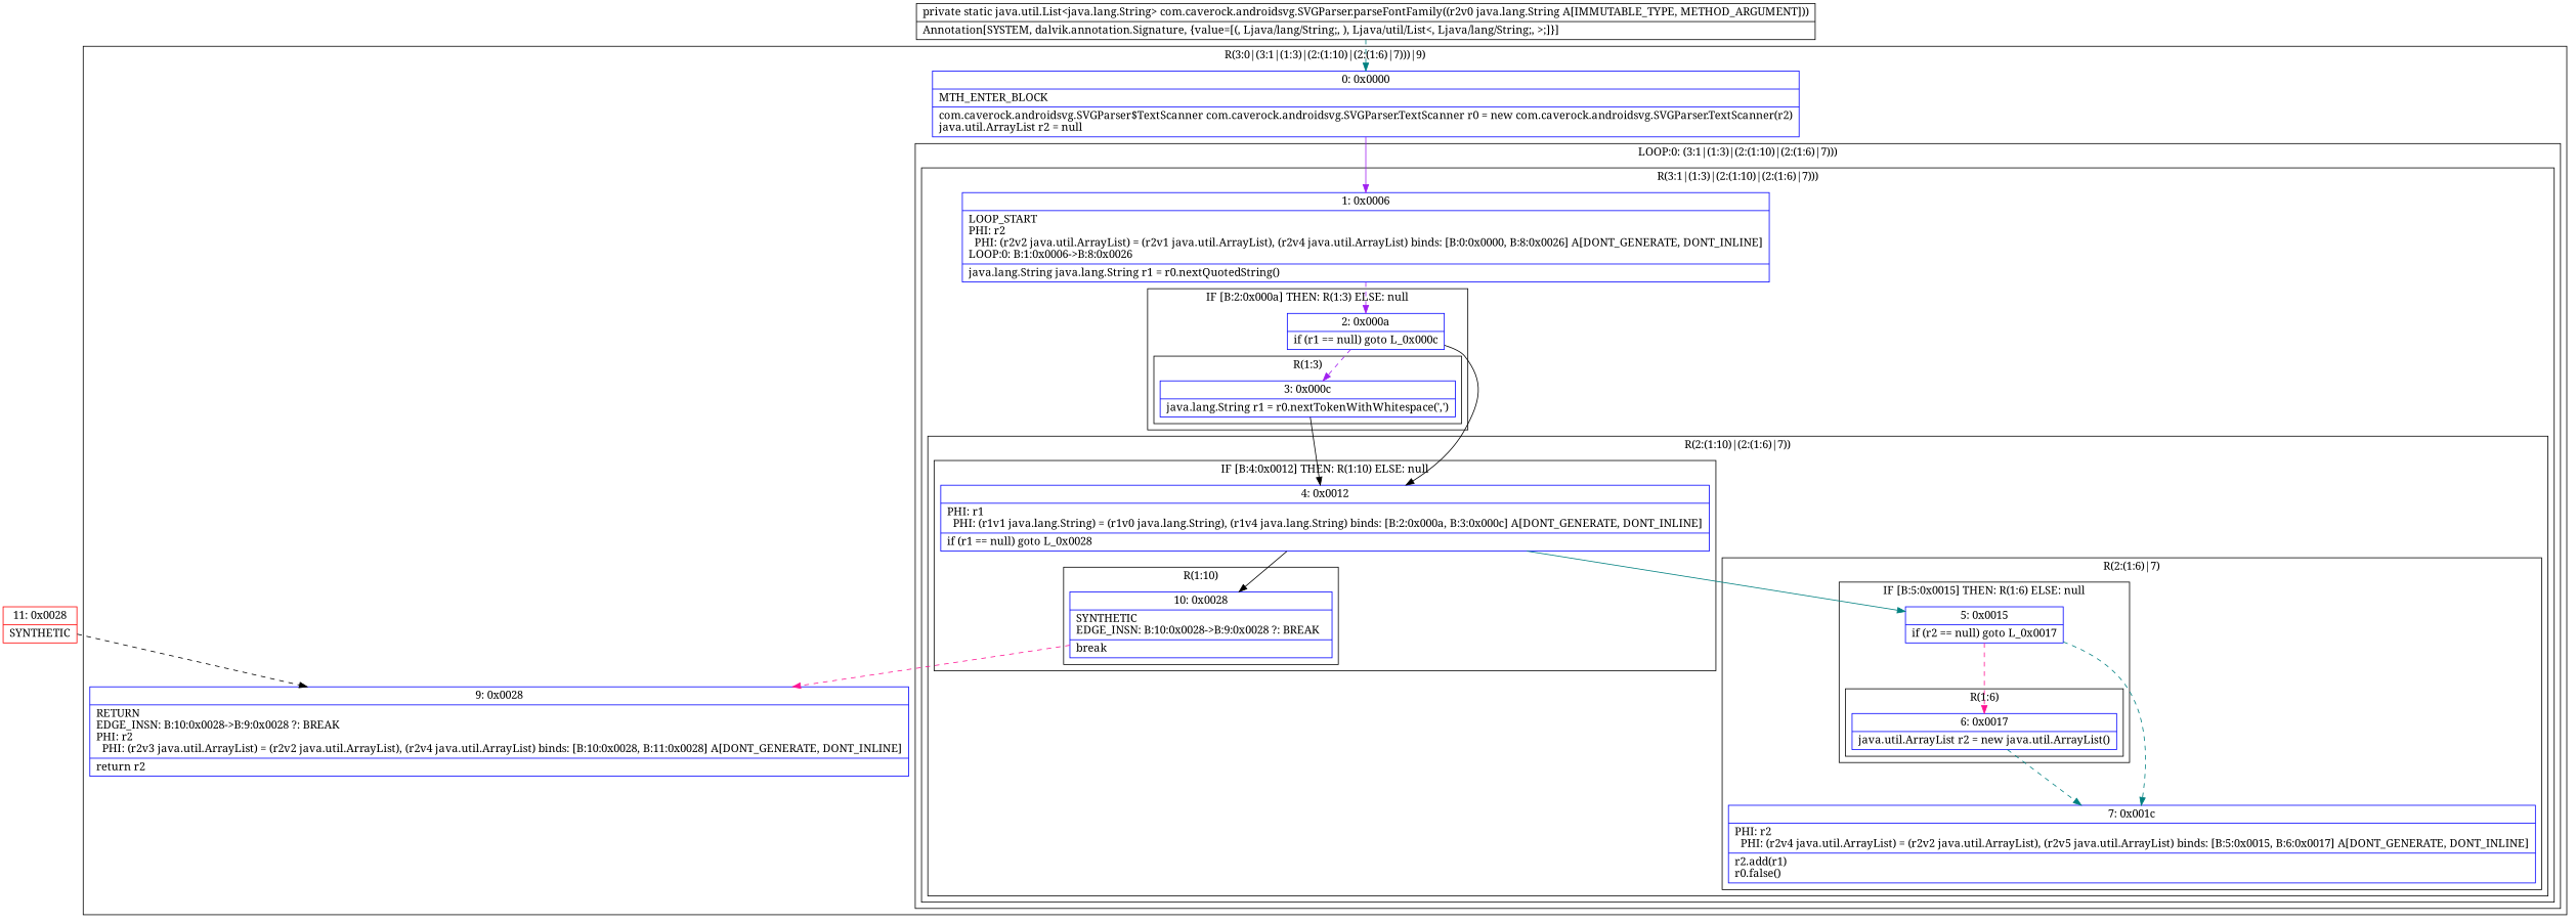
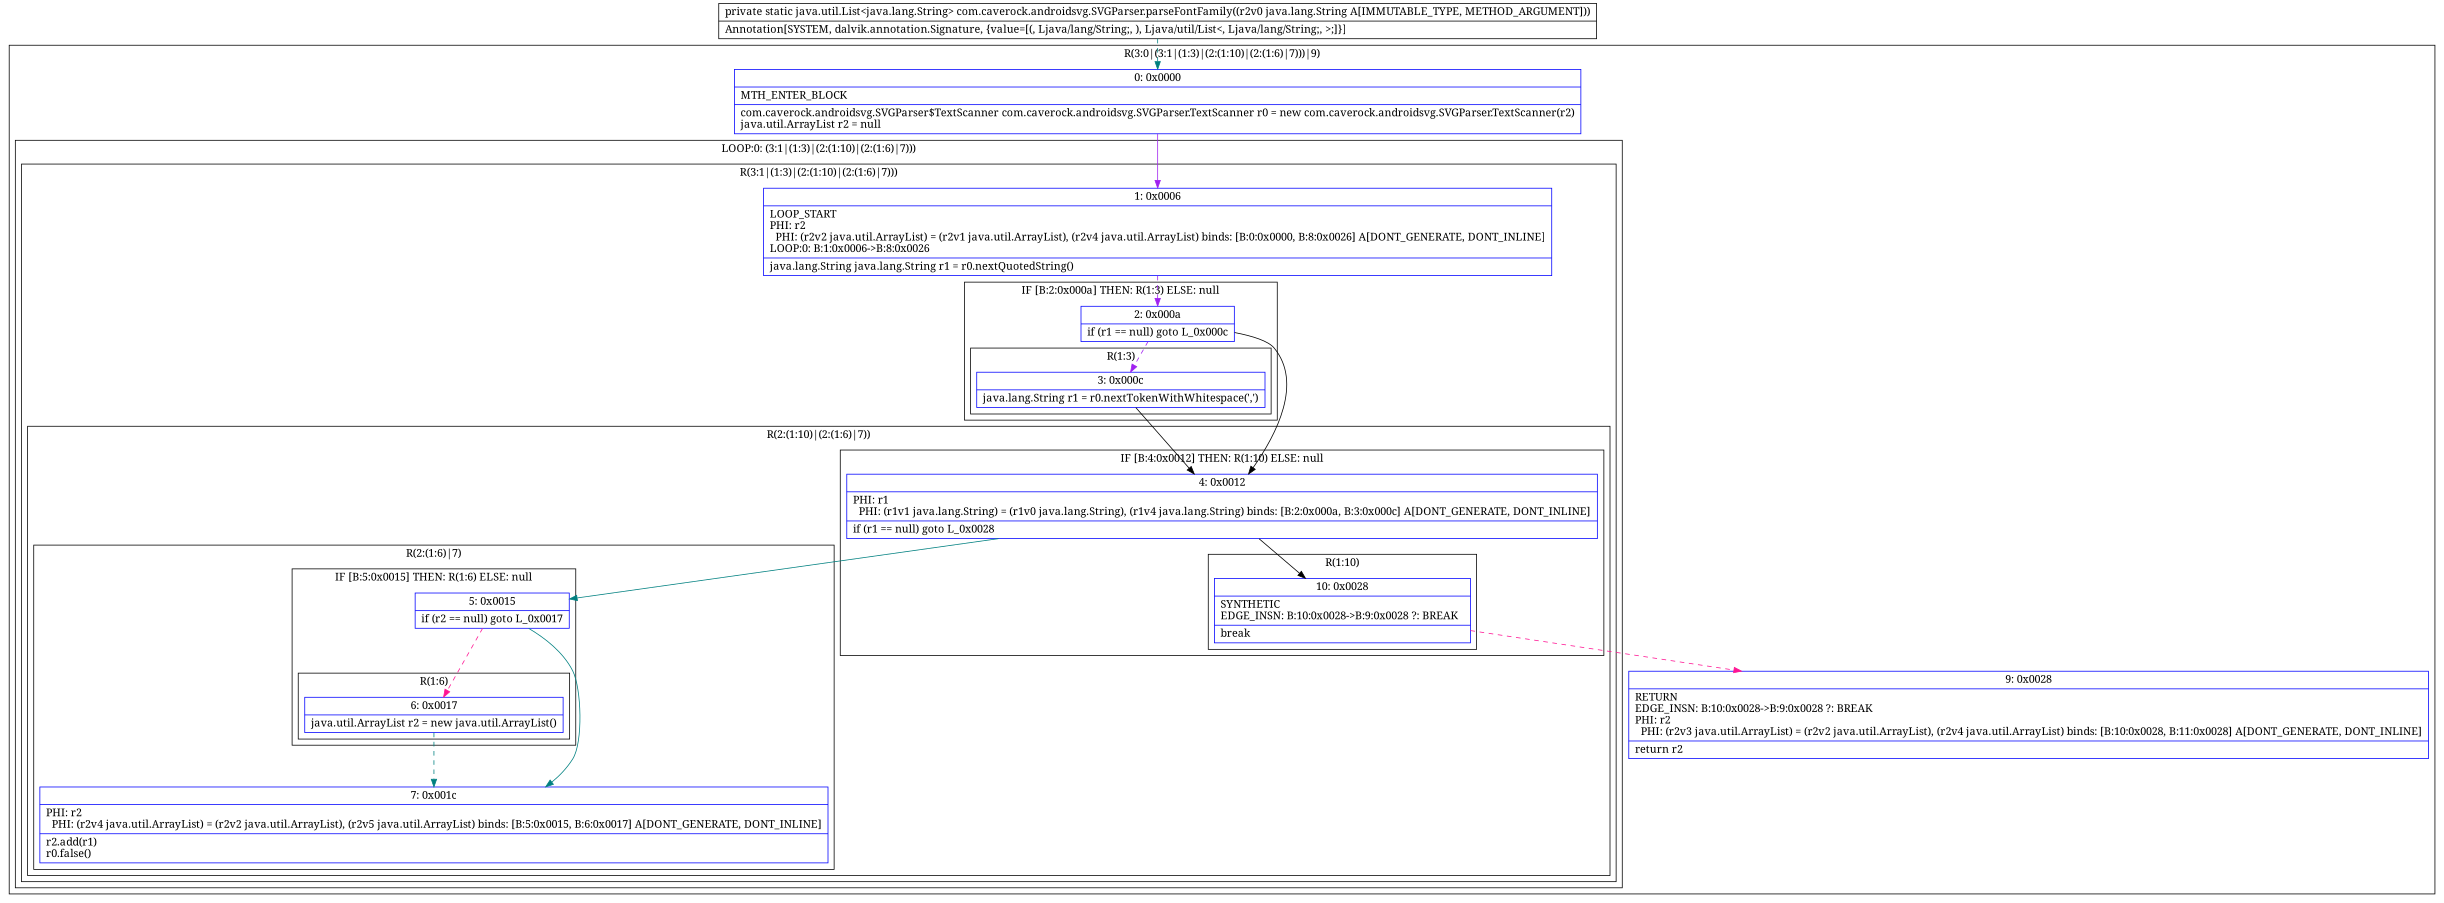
  digraph {
    fontname="Noto Serif"
    node [color=blue fontname="Noto Serif" shape=record]
    edge [color=black fontname="Noto Serif" style=dashed]
    n1 [label="{3\:\ 0x000c|java.lang.String r1 = r0.nextTokenWithWhitespace(',')\l}"]
    n2 [label="{2\:\ 0x000a|if (r1 == null) goto L_0x000c\l}"]
    n3 [label="{10\:\ 0x0028|SYNTHETIC\lEDGE_INSN: B:10:0x0028\-\>B:9:0x0028 ?: BREAK  \l|break\l}"]
    n4 [label="{4\:\ 0x0012|PHI: r1 \l  PHI: (r1v1 java.lang.String) = (r1v0 java.lang.String), (r1v4 java.lang.String) binds: [B:2:0x000a, B:3:0x000c] A[DONT_GENERATE, DONT_INLINE]\l|if (r1 == null) goto L_0x0028\l}"]
    n5 [label="{6\:\ 0x0017|java.util.ArrayList r2 = new java.util.ArrayList()\l}"]
    n6 [label="{5\:\ 0x0015|if (r2 == null) goto L_0x0017\l}"]
    n7 [label="{7\:\ 0x001c|PHI: r2 \l  PHI: (r2v4 java.util.ArrayList) = (r2v2 java.util.ArrayList), (r2v5 java.util.ArrayList) binds: [B:5:0x0015, B:6:0x0017] A[DONT_GENERATE, DONT_INLINE]\l|r2.add(r1)\lr0.false()\l}"]
    n8 [label="{1\:\ 0x0006|LOOP_START\lPHI: r2 \l  PHI: (r2v2 java.util.ArrayList) = (r2v1 java.util.ArrayList), (r2v4 java.util.ArrayList) binds: [B:0:0x0000, B:8:0x0026] A[DONT_GENERATE, DONT_INLINE]\lLOOP:0: B:1:0x0006\-\>B:8:0x0026\l|java.lang.String java.lang.String r1 = r0.nextQuotedString()\l}"]
    n9 [label="{0\:\ 0x0000|MTH_ENTER_BLOCK\l|com.caverock.androidsvg.SVGParser$TextScanner com.caverock.androidsvg.SVGParser.TextScanner r0 = new com.caverock.androidsvg.SVGParser.TextScanner(r2)\ljava.util.ArrayList r2 = null\l}"]
    n10 [label="{9\:\ 0x0028|RETURN\lEDGE_INSN: B:10:0x0028\-\>B:9:0x0028 ?: BREAK  \lPHI: r2 \l  PHI: (r2v3 java.util.ArrayList) = (r2v2 java.util.ArrayList), (r2v4 java.util.ArrayList) binds: [B:10:0x0028, B:11:0x0028] A[DONT_GENERATE, DONT_INLINE]\l|return r2\l}"]
-   n11 [color=red label="{11\:\ 0x0028|SYNTHETIC\l}"]
    n12 [label="{private static java.util.List\<java.lang.String\> com.caverock.androidsvg.SVGParser.parseFontFamily((r2v0 java.lang.String A[IMMUTABLE_TYPE, METHOD_ARGUMENT]))  | Annotation[SYSTEM, dalvik.annotation.Signature, \{value=[(, Ljava\/lang\/String;, ), Ljava\/util\/List\<, Ljava\/lang\/String;, \>;]\}]\l}" color=""]
    subgraph cluster_1 {
      label="R(3:0|(3:1|(1:3)|(2:(1:10)|(2:(1:6)|7)))|9)"
      n9
      n10
      subgraph cluster_2 {
        label="LOOP:0: (3:1|(1:3)|(2:(1:10)|(2:(1:6)|7)))"
        subgraph cluster_3 {
          label="R(3:1|(1:3)|(2:(1:10)|(2:(1:6)|7)))"
          n8
          subgraph cluster_4 {
            label="IF [B:2:0x000a] THEN: R(1:3) ELSE: null"
            n2
            subgraph cluster_5 {
              label="R(1:3)"
              n1
            }
          }
          subgraph cluster_6 {
            label="R(2:(1:10)|(2:(1:6)|7))"
            subgraph cluster_7 {
              label="IF [B:4:0x0012] THEN: R(1:10) ELSE: null"
              n4
              subgraph cluster_8 {
                label="R(1:10)"
                n3
              }
            }
            subgraph cluster_9 {
              label="R(2:(1:6)|7)"
              n7
              subgraph cluster_10 {
                label="IF [B:5:0x0015] THEN: R(1:6) ELSE: null"
                n6
                subgraph cluster_11 {
                  label="R(1:6)"
                  n5
                }
              }
            }
          }
        }
      }
    }
    n1 -> n4 [style=solid]
    n2 -> n1 [color=purple]
    n2 -> n4 [style=solid]
    n3 -> n10 [color=deeppink]
    n4 -> n3 [style=solid]
    n4 -> n6 [color=teal style=solid]
    n5 -> n7 [color=teal]
    n6 -> n5 [color=deeppink]
-   n6 -> n7 [color=teal]
+   n6 -> n7 [color=teal style=solid]
    n8 -> n2 [color=purple]
    n9 -> n8 [color=purple style=solid]
-   n11 -> n10
    n12 -> n9 [color=teal]
  }
